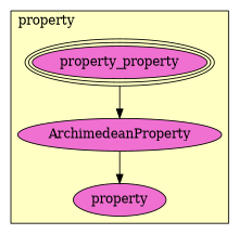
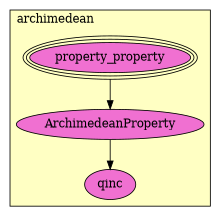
  digraph {
    node [fillcolor="#F070D1" style=filled]
    n1 [label=property_property peripheries=3]
    n2 [label=ArchimedeanProperty]
-   n3 [label=property]
+   n3 [label=qinc]
    subgraph cluster_1 {
      fillcolor="#FFFFC3"
-     label=property
+     label=archimedean
      labeljust=l
      style=filled
      n1
      n2
      n3
    }
    n1 -> n2
    n2 -> n3
  }
